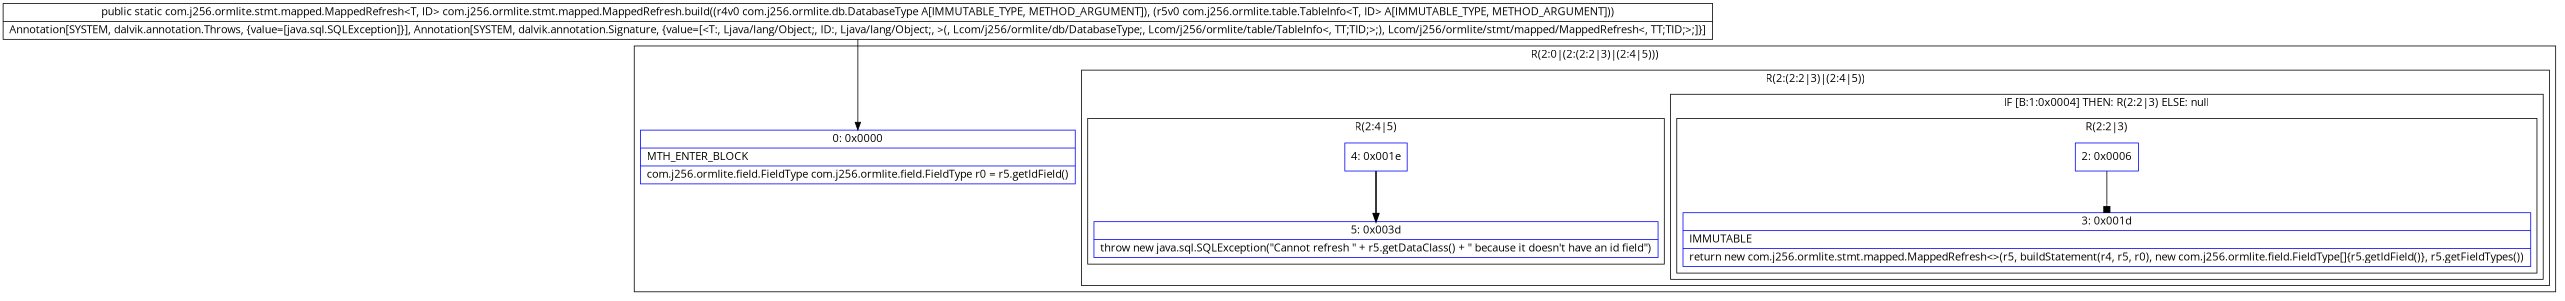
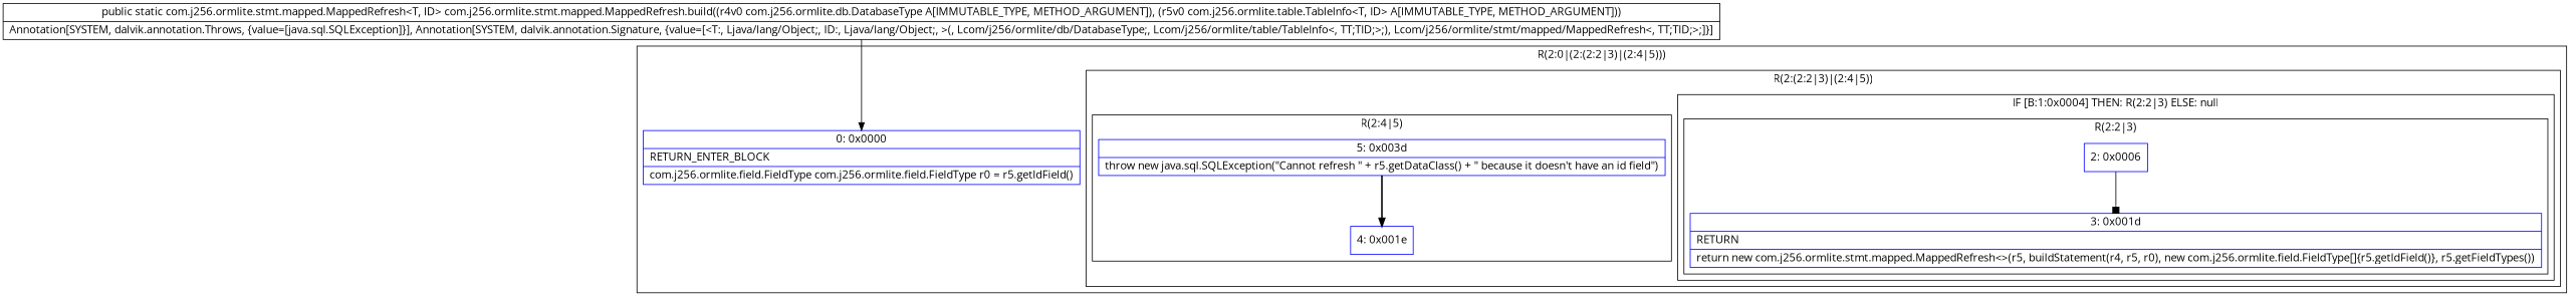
  digraph {
    fontname="Open Sans"
    node [color=blue fontname="Open Sans" shape=record]
    edge [arrowhead=normal fontname="Open Sans" style=solid]
    n1 [label="{2\:\ 0x0006}"]
-   n2 [label="{3\:\ 0x001d|IMMUTABLE\l|return new com.j256.ormlite.stmt.mapped.MappedRefresh\<\>(r5, buildStatement(r4, r5, r0), new com.j256.ormlite.field.FieldType[]\{r5.getIdField()\}, r5.getFieldTypes())\l}"]
+   n2 [label="{3\:\ 0x001d|RETURN\l|return new com.j256.ormlite.stmt.mapped.MappedRefresh\<\>(r5, buildStatement(r4, r5, r0), new com.j256.ormlite.field.FieldType[]\{r5.getIdField()\}, r5.getFieldTypes())\l}"]
    n3 [label="{4\:\ 0x001e}"]
    n4 [label="{5\:\ 0x003d|throw new java.sql.SQLException(\"Cannot refresh \" + r5.getDataClass() + \" because it doesn't have an id field\")\l}"]
-   n5 [label="{0\:\ 0x0000|MTH_ENTER_BLOCK\l|com.j256.ormlite.field.FieldType com.j256.ormlite.field.FieldType r0 = r5.getIdField()\l}"]
+   n5 [label="{0\:\ 0x0000|RETURN_ENTER_BLOCK\l|com.j256.ormlite.field.FieldType com.j256.ormlite.field.FieldType r0 = r5.getIdField()\l}"]
    n6 [label="{public static com.j256.ormlite.stmt.mapped.MappedRefresh\<T, ID\> com.j256.ormlite.stmt.mapped.MappedRefresh.build((r4v0 com.j256.ormlite.db.DatabaseType A[IMMUTABLE_TYPE, METHOD_ARGUMENT]), (r5v0 com.j256.ormlite.table.TableInfo\<T, ID\> A[IMMUTABLE_TYPE, METHOD_ARGUMENT]))  | Annotation[SYSTEM, dalvik.annotation.Throws, \{value=[java.sql.SQLException]\}], Annotation[SYSTEM, dalvik.annotation.Signature, \{value=[\<T:, Ljava\/lang\/Object;, ID:, Ljava\/lang\/Object;, \>(, Lcom\/j256\/ormlite\/db\/DatabaseType;, Lcom\/j256\/ormlite\/table\/TableInfo\<, TT;TID;\>;), Lcom\/j256\/ormlite\/stmt\/mapped\/MappedRefresh\<, TT;TID;\>;]\}]\l}" color=""]
    subgraph cluster_1 {
      label="R(2:0|(2:(2:2|3)|(2:4|5)))"
      n5
      subgraph cluster_2 {
        label="R(2:(2:2|3)|(2:4|5))"
        subgraph cluster_3 {
          label="IF [B:1:0x0004] THEN: R(2:2|3) ELSE: null"
          subgraph cluster_4 {
            label="R(2:2|3)"
            n1
            n2
          }
        }
        subgraph cluster_5 {
          label="R(2:4|5)"
          n3
          n4
        }
      }
    }
    n1 -> n2 [arrowhead=box]
-   n3 -> n4 [style=bold]
+   n4 -> n3 [style=bold]
    n6 -> n5
  }
